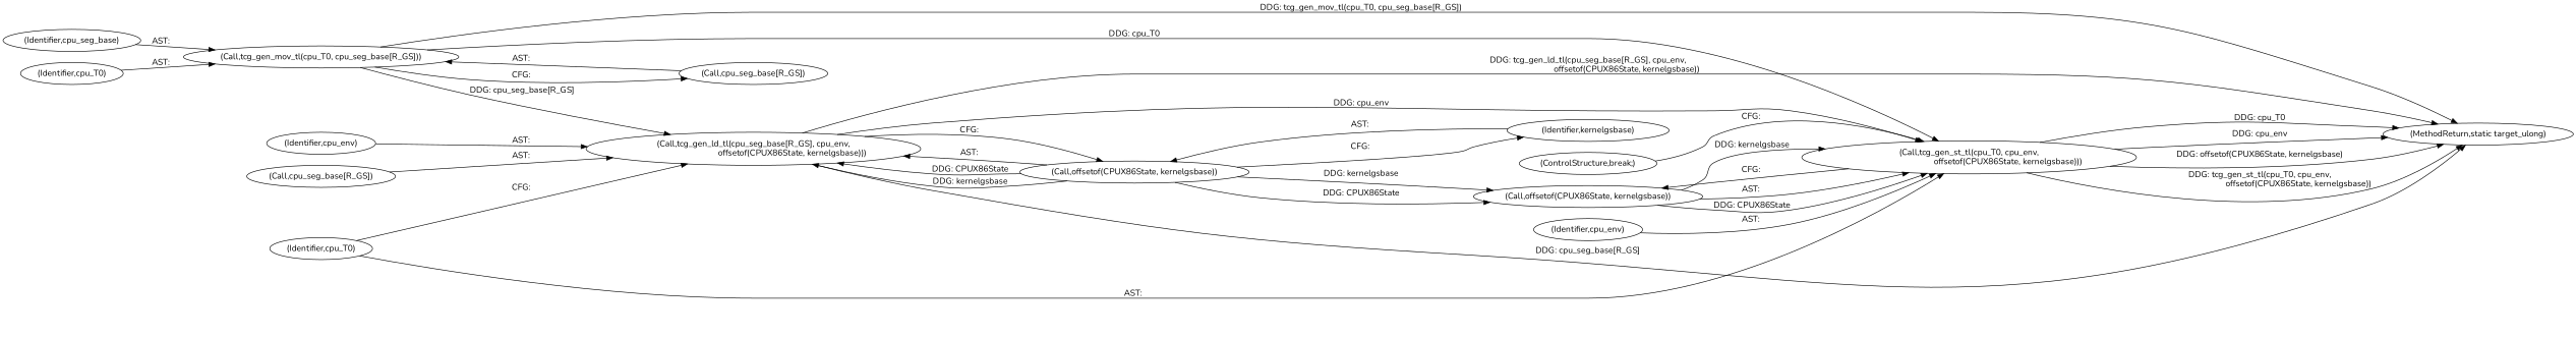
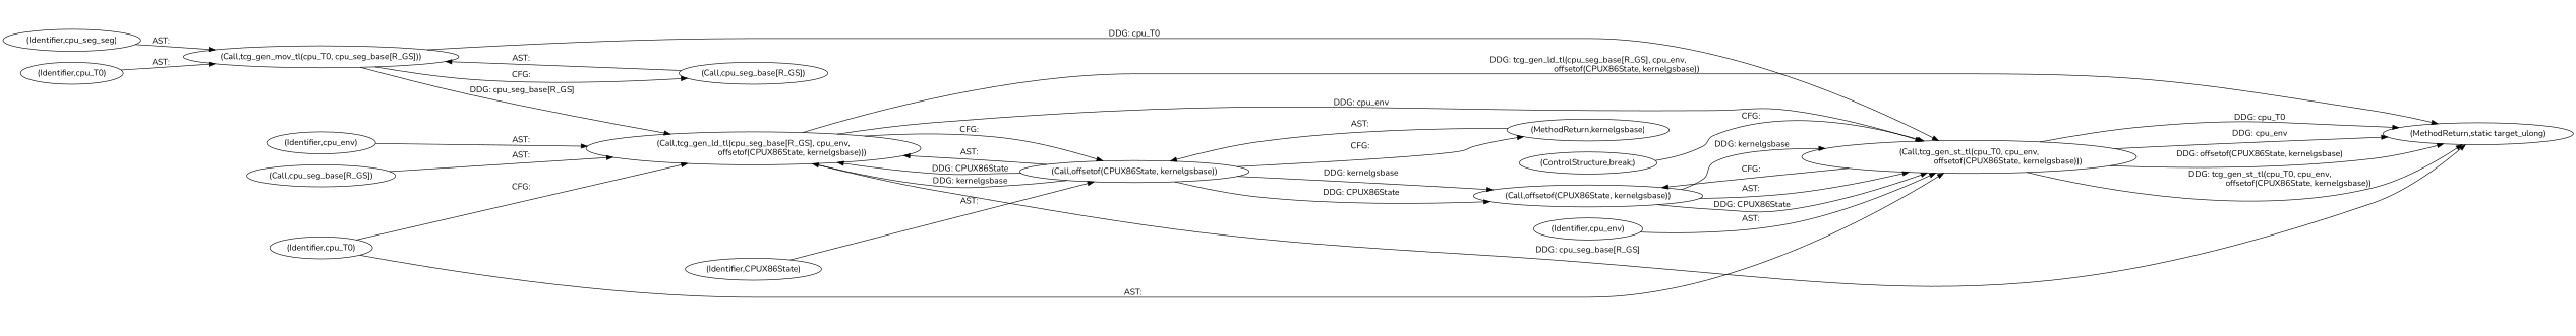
  digraph {
    fontname=Nunito
    rankdir=LR
    node [fontname=Nunito]
    edge [fontname=Nunito]
    n1 [label="(Call,tcg_gen_ld_tl(cpu_seg_base[R_GS], cpu_env,\n                                  offsetof(CPUX86State, kernelgsbase)))"]
    n2 [label="(Call,offsetof(CPUX86State, kernelgsbase))"]
    n3 [label="(Call,tcg_gen_st_tl(cpu_T0, cpu_env,\n                                  offsetof(CPUX86State, kernelgsbase)))"]
    n4 [label="(MethodReturn,static target_ulong)"]
    n5 [label="(Call,offsetof(CPUX86State, kernelgsbase))"]
-   n6 [label="(Identifier,kernelgsbase)"]
+   n6 [label="(MethodReturn,kernelgsbase)"]
    n7 [label="(Call,tcg_gen_mov_tl(cpu_T0, cpu_seg_base[R_GS]))"]
    n8 [label="(Call,cpu_seg_base[R_GS])"]
    n9 [label="(ControlStructure,break;)"]
    n10 [label="(Call,cpu_seg_base[R_GS])"]
-   n11 [label="(Identifier,cpu_seg_base)"]
+   n11 [label="(Identifier,cpu_seg_seg)"]
    n12 [label="(Identifier,cpu_T0)"]
+   n13 [label="(Identifier,CPUX86State)"]
    n14 [label="(Identifier,cpu_env)"]
    n15 [label="(Identifier,cpu_T0)"]
    n16 [label="(Identifier,cpu_env)"]
    n1 -> n2 [label="CFG: "]
    n1 -> n3 [label="DDG: cpu_env"]
    n1 -> n4 [label="DDG: cpu_seg_base[R_GS]"]
    n1 -> n4 [label="DDG: tcg_gen_ld_tl(cpu_seg_base[R_GS], cpu_env,\n                                  offsetof(CPUX86State, kernelgsbase))"]
    n2 -> n1 [label="AST: "]
    n2 -> n1 [label="DDG: CPUX86State"]
    n2 -> n1 [label="DDG: kernelgsbase"]
    n2 -> n5 [label="DDG: CPUX86State"]
    n2 -> n5 [label="DDG: kernelgsbase"]
    n2 -> n6 [label="CFG: "]
    n3 -> n4 [label="DDG: cpu_env"]
    n3 -> n4 [label="DDG: offsetof(CPUX86State, kernelgsbase)"]
    n3 -> n4 [label="DDG: tcg_gen_st_tl(cpu_T0, cpu_env,\n                                  offsetof(CPUX86State, kernelgsbase))"]
    n3 -> n4 [label="DDG: cpu_T0"]
    n3 -> n5 [label="CFG: "]
    n5 -> n3 [label="AST: "]
    n5 -> n3 [label="DDG: CPUX86State"]
    n5 -> n3 [label="DDG: kernelgsbase"]
    n6 -> n2 [label="AST: "]
    n7 -> n1 [label="DDG: cpu_seg_base[R_GS]"]
    n7 -> n3 [label="DDG: cpu_T0"]
-   n7 -> n4 [label="DDG: tcg_gen_mov_tl(cpu_T0, cpu_seg_base[R_GS])"]
    n7 -> n8 [label="CFG: "]
    n8 -> n7 [label="AST: "]
    n9 -> n3 [label="CFG: "]
    n10 -> n1 [label="AST: "]
    n11 -> n7 [label="AST: "]
    n12 -> n7 [label="AST: "]
+   n13 -> n2 [label="AST: "]
    n14 -> n1 [label="AST: "]
    n15 -> n1 [label="CFG: "]
    n15 -> n3 [label="AST: "]
    n16 -> n3 [label="AST: "]
  }
